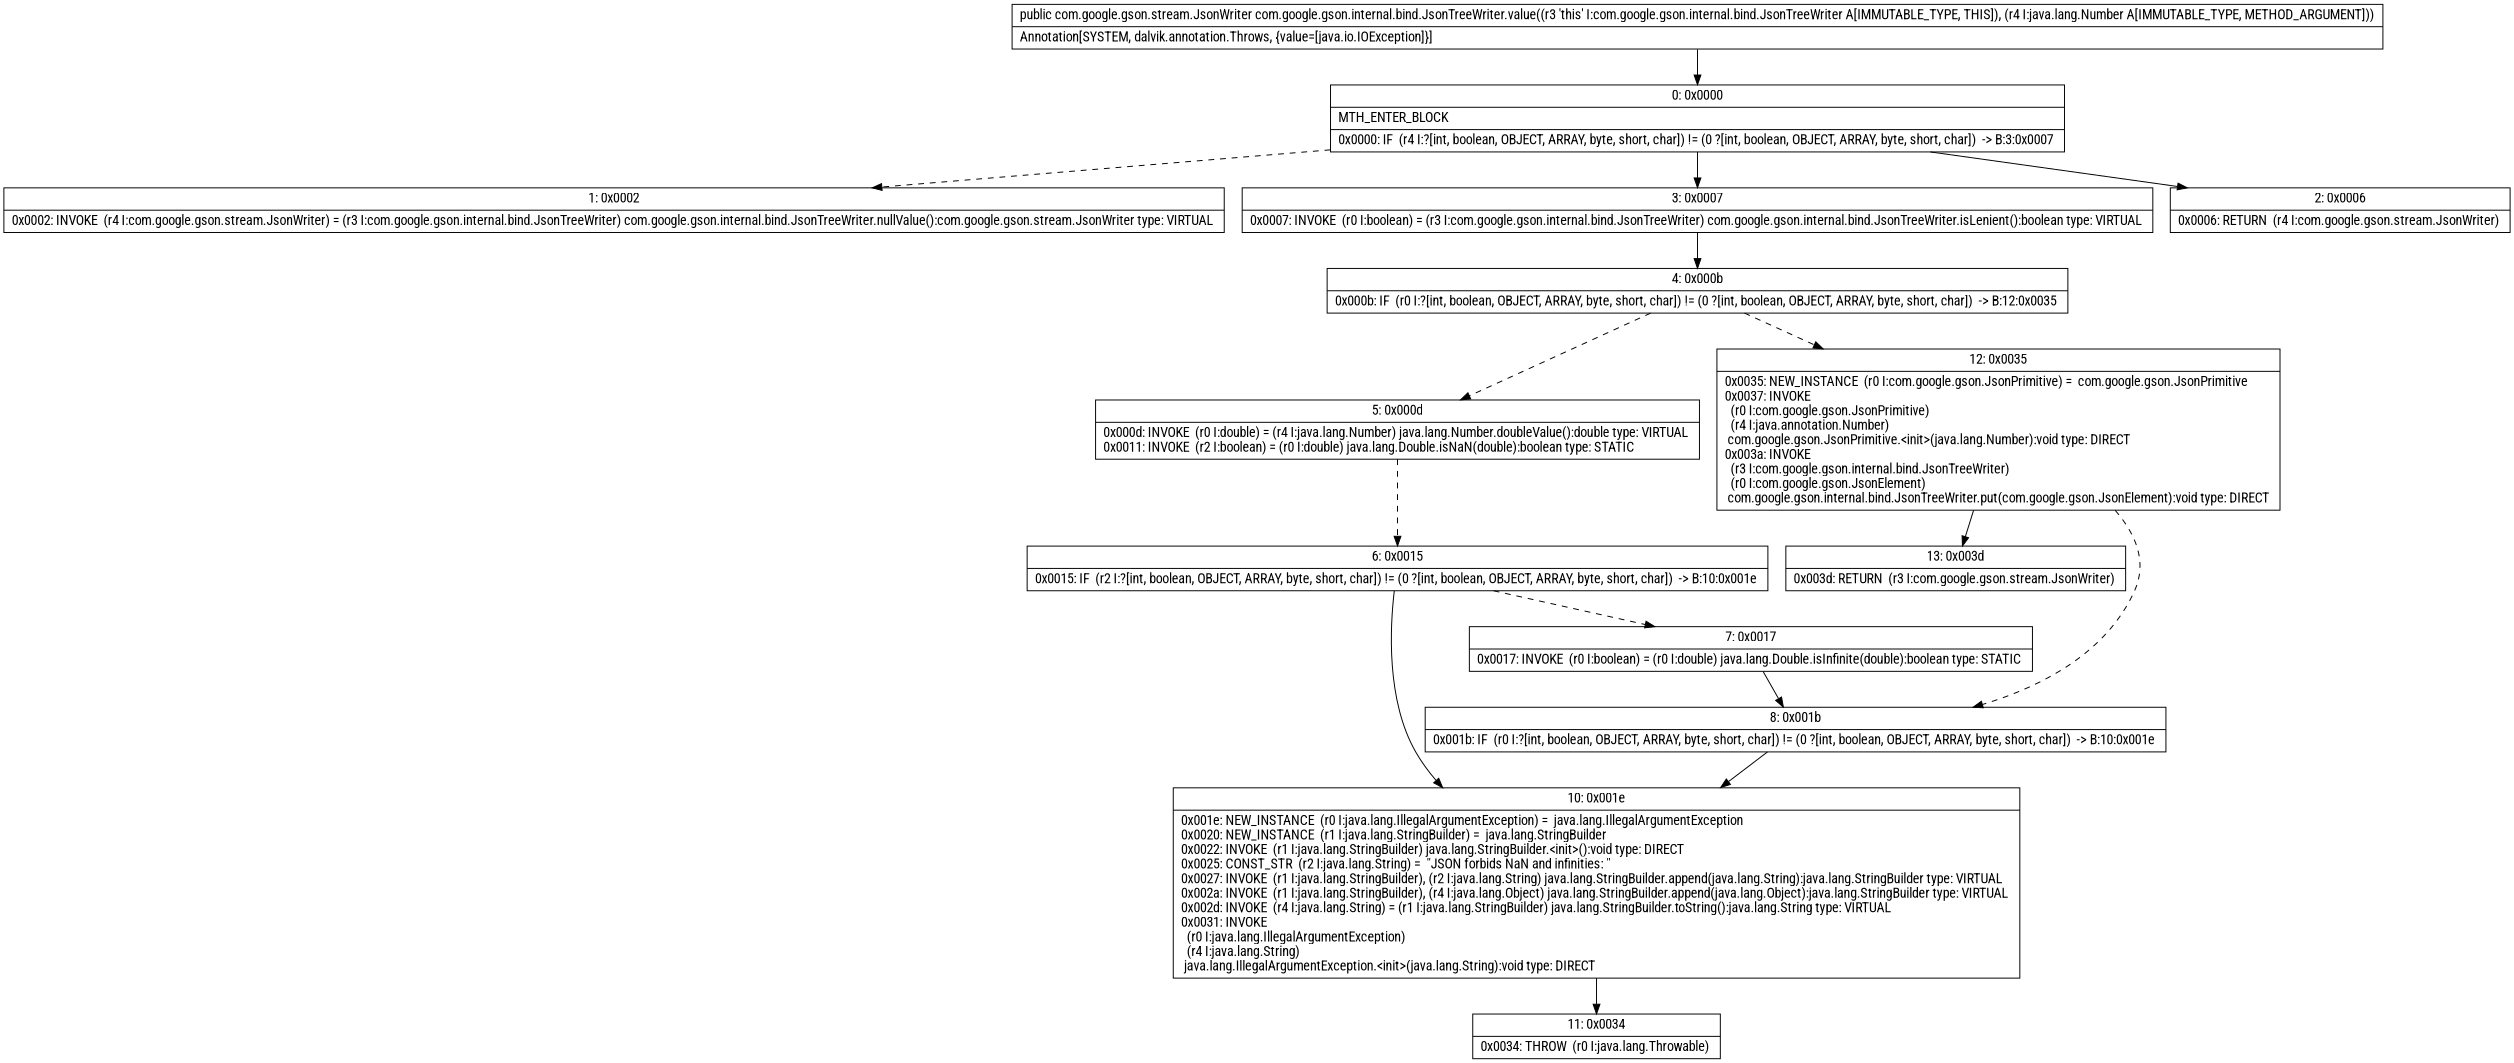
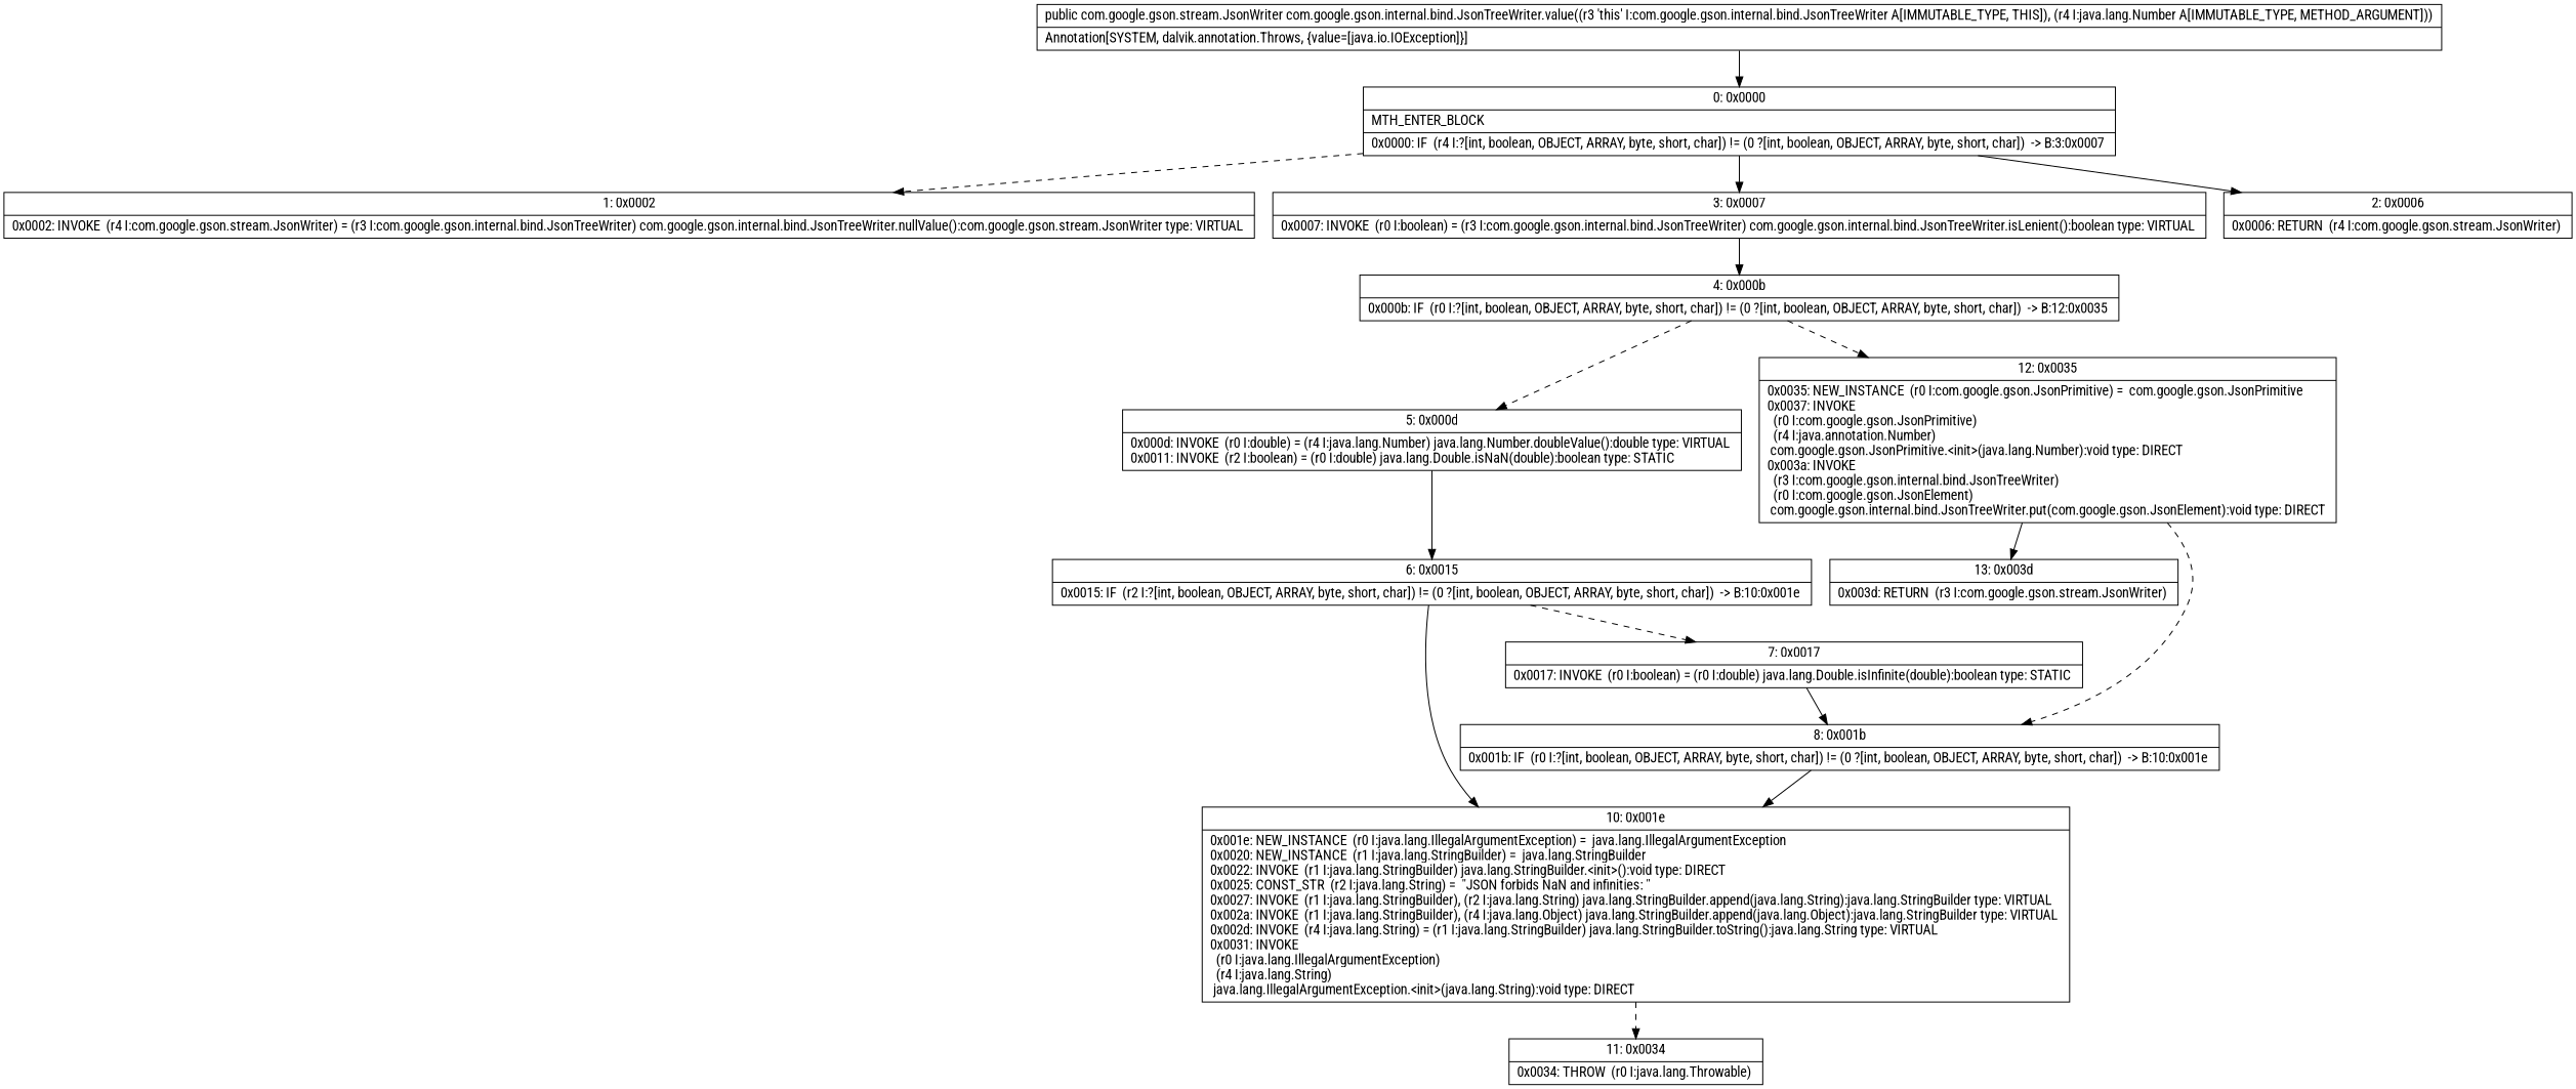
  digraph {
    fontname="Roboto Condensed"
    node [fontname="Roboto Condensed" shape=record]
    edge [fontname="Roboto Condensed"]
    n1 [label="{0\:\ 0x0000|MTH_ENTER_BLOCK\l|0x0000: IF  (r4 I:?[int, boolean, OBJECT, ARRAY, byte, short, char]) != (0 ?[int, boolean, OBJECT, ARRAY, byte, short, char])  \-\> B:3:0x0007 \l}"]
    n2 [label="{1\:\ 0x0002|0x0002: INVOKE  (r4 I:com.google.gson.stream.JsonWriter) = (r3 I:com.google.gson.internal.bind.JsonTreeWriter) com.google.gson.internal.bind.JsonTreeWriter.nullValue():com.google.gson.stream.JsonWriter type: VIRTUAL \l}"]
    n3 [label="{3\:\ 0x0007|0x0007: INVOKE  (r0 I:boolean) = (r3 I:com.google.gson.internal.bind.JsonTreeWriter) com.google.gson.internal.bind.JsonTreeWriter.isLenient():boolean type: VIRTUAL \l}"]
    n4 [label="{2\:\ 0x0006|0x0006: RETURN  (r4 I:com.google.gson.stream.JsonWriter) \l}"]
    n5 [label="{4\:\ 0x000b|0x000b: IF  (r0 I:?[int, boolean, OBJECT, ARRAY, byte, short, char]) != (0 ?[int, boolean, OBJECT, ARRAY, byte, short, char])  \-\> B:12:0x0035 \l}"]
    n6 [label="{5\:\ 0x000d|0x000d: INVOKE  (r0 I:double) = (r4 I:java.lang.Number) java.lang.Number.doubleValue():double type: VIRTUAL \l0x0011: INVOKE  (r2 I:boolean) = (r0 I:double) java.lang.Double.isNaN(double):boolean type: STATIC \l}"]
    n7 [label="{12\:\ 0x0035|0x0035: NEW_INSTANCE  (r0 I:com.google.gson.JsonPrimitive) =  com.google.gson.JsonPrimitive \l0x0037: INVOKE  \l  (r0 I:com.google.gson.JsonPrimitive)\l  (r4 I:java.annotation.Number)\l com.google.gson.JsonPrimitive.\<init\>(java.lang.Number):void type: DIRECT \l0x003a: INVOKE  \l  (r3 I:com.google.gson.internal.bind.JsonTreeWriter)\l  (r0 I:com.google.gson.JsonElement)\l com.google.gson.internal.bind.JsonTreeWriter.put(com.google.gson.JsonElement):void type: DIRECT \l}"]
    n8 [label="{6\:\ 0x0015|0x0015: IF  (r2 I:?[int, boolean, OBJECT, ARRAY, byte, short, char]) != (0 ?[int, boolean, OBJECT, ARRAY, byte, short, char])  \-\> B:10:0x001e \l}"]
    n9 [label="{8\:\ 0x001b|0x001b: IF  (r0 I:?[int, boolean, OBJECT, ARRAY, byte, short, char]) != (0 ?[int, boolean, OBJECT, ARRAY, byte, short, char])  \-\> B:10:0x001e \l}"]
    n10 [label="{13\:\ 0x003d|0x003d: RETURN  (r3 I:com.google.gson.stream.JsonWriter) \l}"]
    n11 [label="{7\:\ 0x0017|0x0017: INVOKE  (r0 I:boolean) = (r0 I:double) java.lang.Double.isInfinite(double):boolean type: STATIC \l}"]
    n12 [label="{10\:\ 0x001e|0x001e: NEW_INSTANCE  (r0 I:java.lang.IllegalArgumentException) =  java.lang.IllegalArgumentException \l0x0020: NEW_INSTANCE  (r1 I:java.lang.StringBuilder) =  java.lang.StringBuilder \l0x0022: INVOKE  (r1 I:java.lang.StringBuilder) java.lang.StringBuilder.\<init\>():void type: DIRECT \l0x0025: CONST_STR  (r2 I:java.lang.String) =  \"JSON forbids NaN and infinities: \" \l0x0027: INVOKE  (r1 I:java.lang.StringBuilder), (r2 I:java.lang.String) java.lang.StringBuilder.append(java.lang.String):java.lang.StringBuilder type: VIRTUAL \l0x002a: INVOKE  (r1 I:java.lang.StringBuilder), (r4 I:java.lang.Object) java.lang.StringBuilder.append(java.lang.Object):java.lang.StringBuilder type: VIRTUAL \l0x002d: INVOKE  (r4 I:java.lang.String) = (r1 I:java.lang.StringBuilder) java.lang.StringBuilder.toString():java.lang.String type: VIRTUAL \l0x0031: INVOKE  \l  (r0 I:java.lang.IllegalArgumentException)\l  (r4 I:java.lang.String)\l java.lang.IllegalArgumentException.\<init\>(java.lang.String):void type: DIRECT \l}"]
    n13 [label="{11\:\ 0x0034|0x0034: THROW  (r0 I:java.lang.Throwable) \l}"]
    n14 [label="{public com.google.gson.stream.JsonWriter com.google.gson.internal.bind.JsonTreeWriter.value((r3 'this' I:com.google.gson.internal.bind.JsonTreeWriter A[IMMUTABLE_TYPE, THIS]), (r4 I:java.lang.Number A[IMMUTABLE_TYPE, METHOD_ARGUMENT]))  | Annotation[SYSTEM, dalvik.annotation.Throws, \{value=[java.io.IOException]\}]\l}"]
    n1 -> n2 [style=dashed]
    n1 -> n3
    n1 -> n4
    n3 -> n5
    n5 -> n6 [style=dashed]
    n5 -> n7 [style=dashed]
-   n6 -> n8 [style=dashed]
+   n6 -> n8
    n7 -> n9 [style=dashed]
    n7 -> n10
    n8 -> n11 [style=dashed]
    n8 -> n12
    n9 -> n12
    n11 -> n9
-   n12 -> n13
+   n12 -> n13 [style=dashed]
    n14 -> n1
  }
